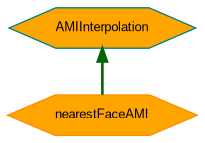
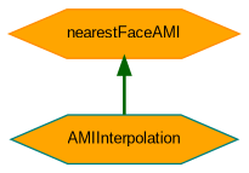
  digraph {
    fontname="Liberation Sans"
    node [fillcolor=orange fontname="Liberation Sans" fontsize=10 shape=hexagon style=filled]
    n1 [color=darkorange fontcolor=black height=0.2 label=nearestFaceAMI width=0.4]
    n2 [color=teal height=0.2 label=AMIInterpolation width=0.4]
-   n2 -> n1 [color=darkgreen dir=back fontname="Liberation Sans" fontsize=10 labelfontname=Helvetica labelfontsize=10 style=bold]
+   n1 -> n2 [color=darkgreen dir=back fontname="Liberation Sans" fontsize=10 labelfontname=Helvetica labelfontsize=10 style=bold]
  }
